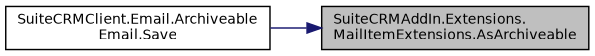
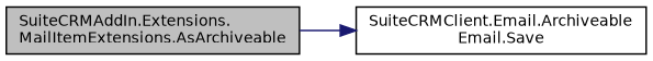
  digraph {
    rankdir=LR
    node [color=black fontname=Helvetica fontsize=10 shape=record style=filled]
    n1 [fillcolor=grey75 fontcolor=black height=0.2 label="SuiteCRMAddIn.Extensions.\lMailItemExtensions.AsArchiveable" width=0.4]
    n2 [fillcolor=white height=0.2 label="SuiteCRMClient.Email.Archiveable\lEmail.Save" width=0.4]
-   n2 -> n1 [color=midnightblue fontname=Helvetica fontsize=10 labelfontname=Helvetica labelfontsize=10 style=solid]
+   n1 -> n2 [color=midnightblue fontname=Helvetica fontsize=10 labelfontname=Helvetica labelfontsize=10 style=solid]
  }
